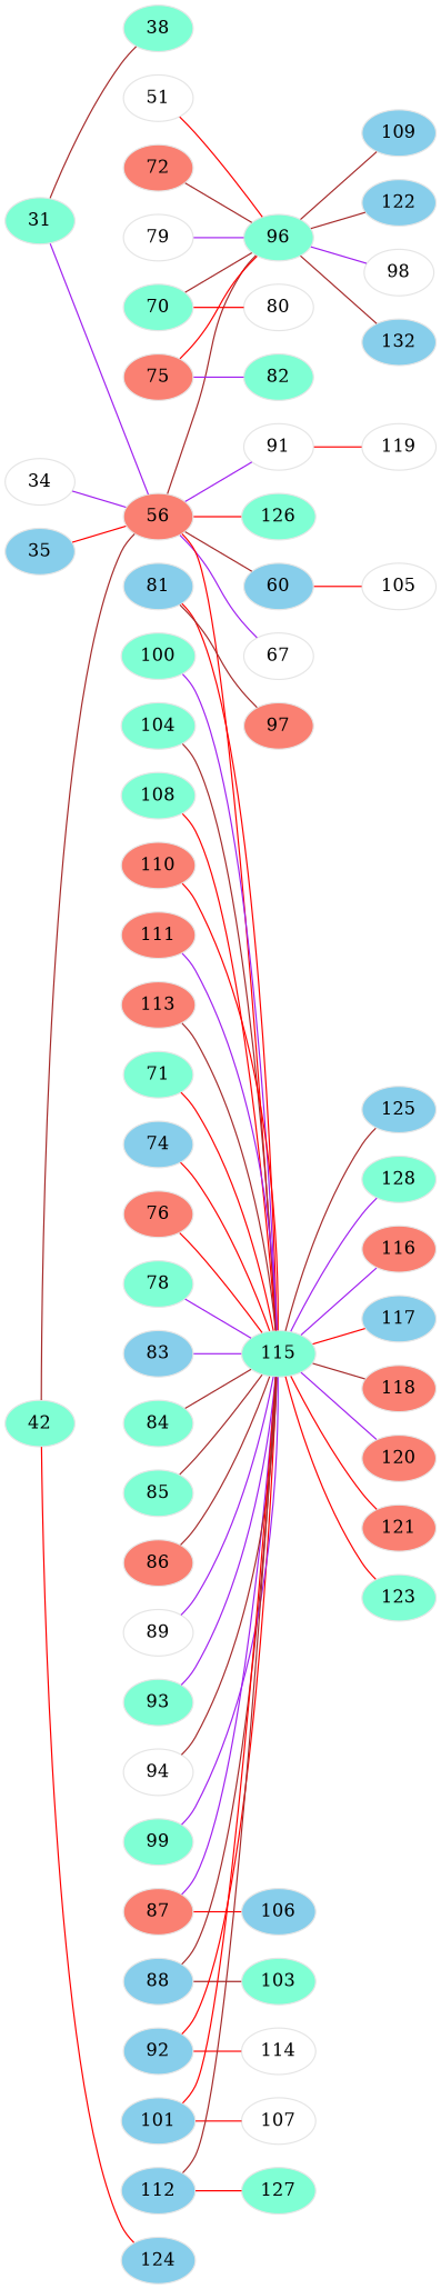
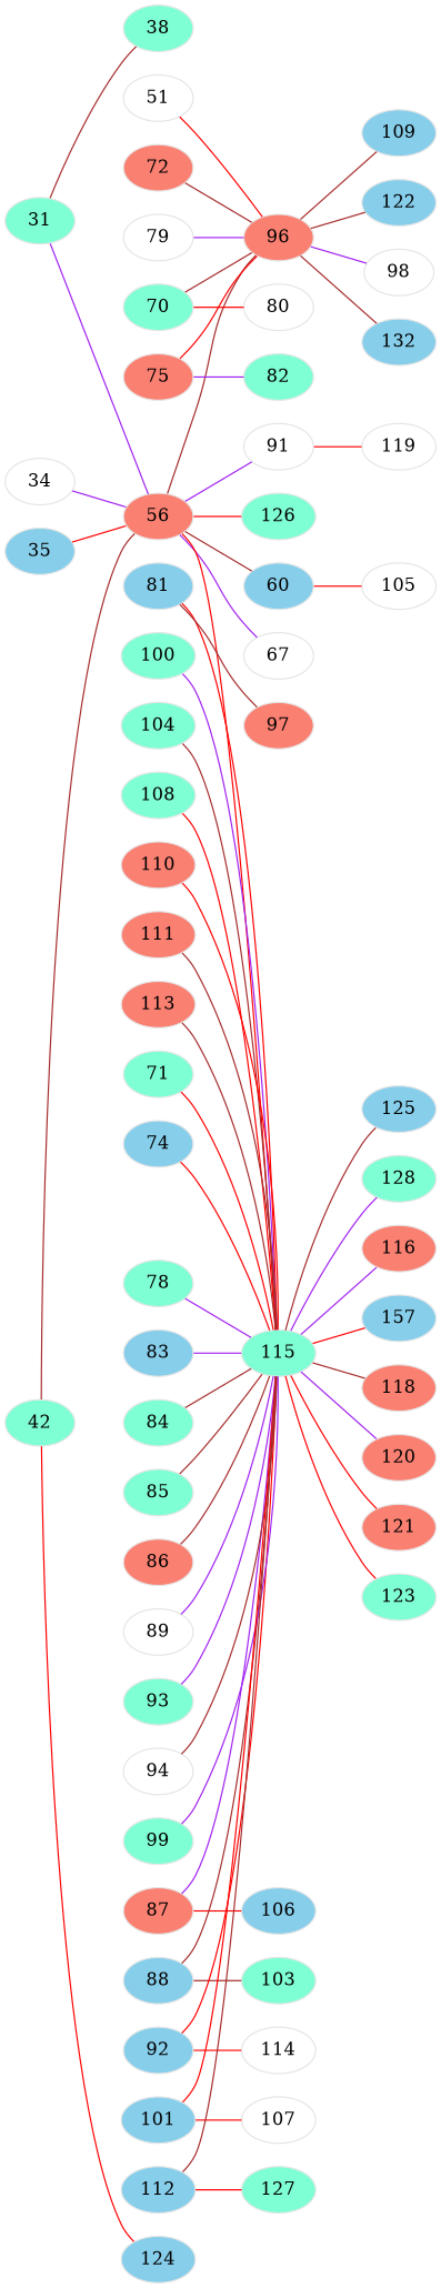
  graph {
    rankdir=LR
    node [color=gray90 fillcolor=aquamarine style=filled]
    edge [color=red]
    31
    38
    56 [fillcolor=salmon super="+30"]
-   96 [super="+53+63+22+25+41"]
+   96 [fillcolor=salmon super="+53+63+22+25+41"]
    60 [fillcolor=skyblue]
    67 [fillcolor=white]
    91 [fillcolor=white]
    115 [super="+49+95+59+90+61+62+68"]
    126
    34 [fillcolor=white]
    35 [fillcolor=skyblue]
    42
    124 [fillcolor=skyblue]
    98 [fillcolor=white]
    n15 [fillcolor=skyblue label=132]
    109 [fillcolor=skyblue]
    122 [fillcolor=skyblue]
    51 [fillcolor=white]
    105 [fillcolor=white]
    119 [fillcolor=white]
    116 [fillcolor=salmon]
-   117 [fillcolor=skyblue]
+   117 [fillcolor=skyblue label=157]
    118 [fillcolor=salmon]
    120 [fillcolor=salmon]
    121 [fillcolor=salmon]
    123
    125 [fillcolor=skyblue]
    128
    70
    80 [fillcolor=white]
    71
    72 [fillcolor=salmon]
    74 [fillcolor=skyblue]
    75 [fillcolor=salmon]
    82
-   76 [fillcolor=salmon]
    78
    79 [fillcolor=white]
    81 [fillcolor=skyblue]
    97 [fillcolor=salmon]
    83 [fillcolor=skyblue]
    84
    85
    86 [fillcolor=salmon]
    87 [fillcolor=salmon]
    106 [fillcolor=skyblue]
    88 [fillcolor=skyblue super="+44"]
    103
    89 [fillcolor=white]
    92 [fillcolor=skyblue]
    114 [fillcolor=white]
    93
    94 [fillcolor=white]
    99
    100
    101 [fillcolor=skyblue]
    107 [fillcolor=white]
    104
    108
    110 [fillcolor=salmon]
    111 [fillcolor=salmon]
    112 [fillcolor=skyblue]
    127
    113 [fillcolor=salmon]
    31 -- 38 [color=brown]
    31 -- 56 [color=purple]
    56 -- 96 [color=brown]
    56 -- 60 [color=brown]
    56 -- 67 [color=purple]
    56 -- 91 [color=purple]
    56 -- 115
    56 -- 126
    96 -- 98 [color=purple]
    96 -- n15 [color=brown]
    96 -- 109 [color=brown]
    96 -- 122 [color=brown]
    60 -- 105
    91 -- 119
    115 -- 116 [color=purple]
    115 -- 117
    115 -- 118 [color=brown]
    115 -- 120 [color=purple]
    115 -- 121
    115 -- 123
    115 -- 125 [color=brown]
    115 -- 128 [color=purple]
    34 -- 56 [color=purple]
    35 -- 56
    42 -- 56 [color=brown]
    42 -- 124
    51 -- 96
    70 -- 96 [color=brown]
    70 -- 80
    71 -- 115
    72 -- 96 [color=brown]
    74 -- 115
    75 -- 96
    75 -- 82 [color=purple]
-   76 -- 115
    78 -- 115 [color=purple]
    79 -- 96 [color=purple]
    81 -- 115
    81 -- 97 [color=brown]
    83 -- 115 [color=purple]
    84 -- 115 [color=brown]
    85 -- 115 [color=brown]
    86 -- 115 [color=brown]
    87 -- 115 [color=purple]
    87 -- 106
    88 -- 115 [color=brown]
    88 -- 103 [color=brown]
    89 -- 115 [color=purple]
    92 -- 115
    92 -- 114
    93 -- 115 [color=purple]
    94 -- 115 [color=brown]
    99 -- 115 [color=purple]
    100 -- 115 [color=purple]
    101 -- 115
    101 -- 107
    104 -- 115 [color=brown]
    108 -- 115
    110 -- 115
-   111 -- 115 [color=purple]
+   111 -- 115 [color=brown]
    112 -- 115 [color=brown]
    112 -- 127
    113 -- 115 [color=brown]
  }
